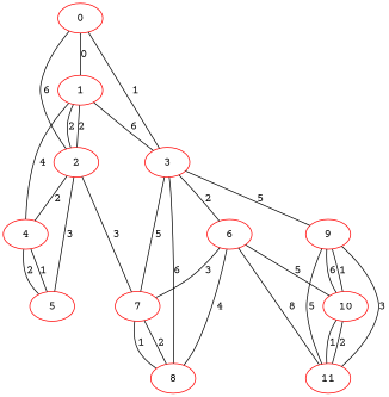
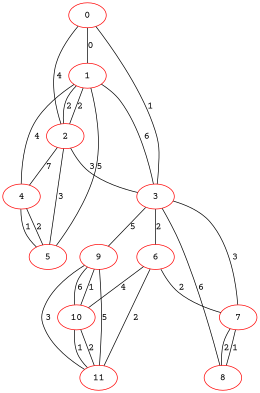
  graph {
    fontname="Courier Prime"
    node [color=red fontname="Courier Prime" weight=1]
    edge [fontname="Courier Prime"]
    0
    1
    2
    3
    4
    5
    6
    7
    8
    9
    10
    11
    0 -- 1 [label=0]
-   0 -- 2 [label=6]
+   0 -- 2 [label=4]
    0 -- 3 [label=1]
    1 -- 2 [label=2]
    1 -- 2 [label=2]
    1 -- 3 [label=6]
    1 -- 4 [label=4]
-   2 -- 7 [label=3]
-   2 -- 4 [label=2]
+   1 -- 5 [label=5]
+   2 -- 3 [label=3]
+   2 -- 4 [label=7]
    2 -- 5 [label=3]
    3 -- 6 [label=2]
-   3 -- 7 [label=5]
+   3 -- 7 [label=3]
    3 -- 8 [label=6]
    3 -- 9 [label=5]
    4 -- 5 [label=1]
    4 -- 5 [label=2]
-   6 -- 7 [label=3]
-   6 -- 8 [label=4]
-   6 -- 10 [label=5]
-   6 -- 11 [label=8]
+   6 -- 7 [label=2]
+   6 -- 10 [label=4]
+   6 -- 11 [label=2]
    7 -- 8 [label=1]
    7 -- 8 [label=2]
    9 -- 10 [label=1]
    9 -- 10 [label=6]
    9 -- 11 [label=3]
    9 -- 11 [label=5]
    10 -- 11 [label=2]
    10 -- 11 [label=1]
  }
